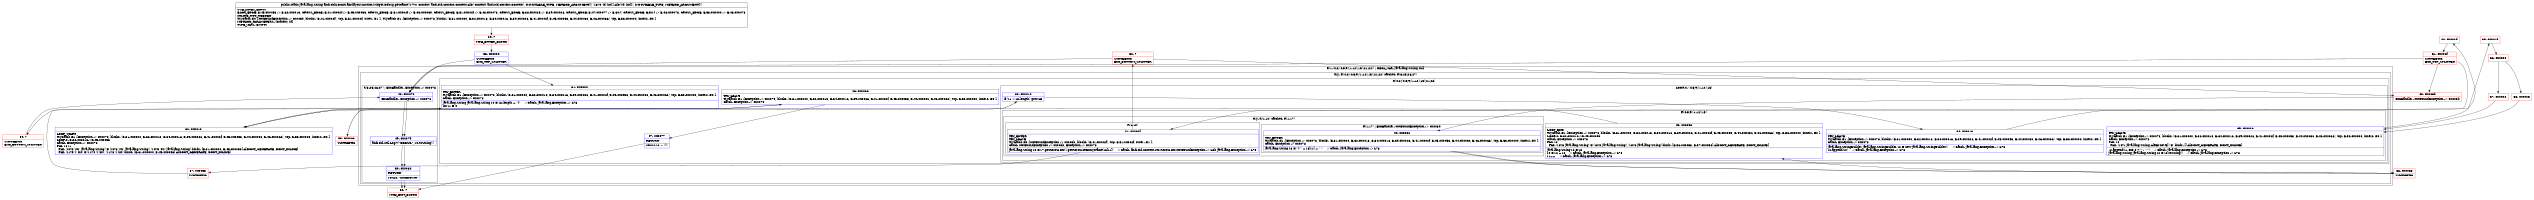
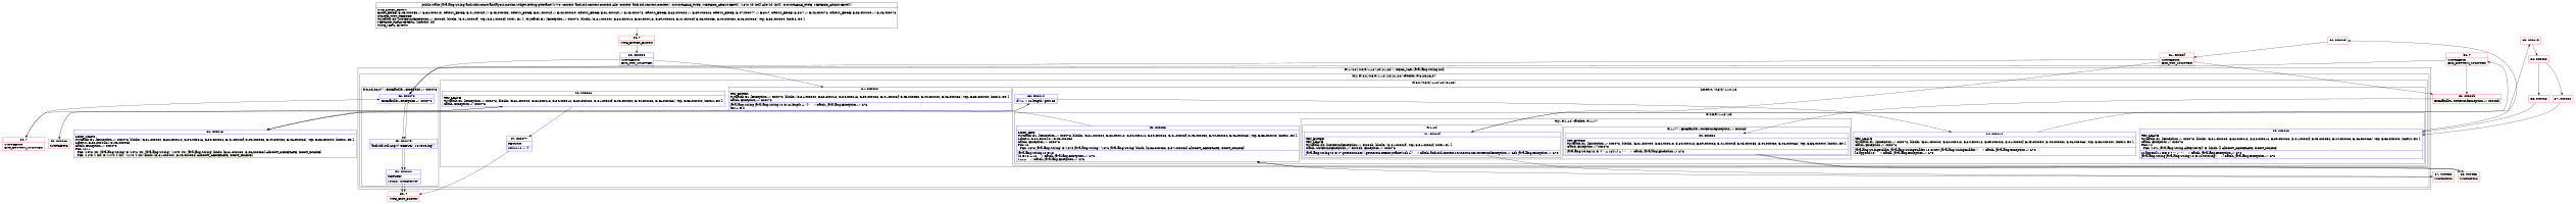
  digraph {
    node [color=blue shape=record]
    n1 [label="{41\:\ 0x002f|TRY_ENTER\lTRY_LEAVE\lTryCatch #0 \{NotFoundException \-\> 0x003b, blocks: (B:41:0x002f), top: B:51:0x002f, outer: #1 \}\lCatch: NotFoundException \-\> 0x003b, Exception \-\> 0x0078\l|java.lang.String r3 = r7.getResources().getResourceEntryName(r8[r1])     \/\/ Catch: android.content.res.Resources.NotFoundException \-\> L3b java.lang.Exception \-\> L78\l}"]
    n2 [label="{44\:\ 0x003c|TRY_ENTER\lTryCatch #1 \{Exception \-\> 0x0078, blocks: (B:31:0x0000, B:32:0x0013, B:34:0x0016, B:39:0x0026, B:41:0x002f, B:45:0x0053, B:44:0x003c, B:46:0x0066), top: B:53:0x0000, inners: #0 \}\lCatch: Exception \-\> 0x0078\l|java.lang.String r3 = \"? \" + r8[r1] + \" \"     \/\/ Catch: java.lang.Exception \-\> L78\l}"]
    n3 [label="{34\:\ 0x0016|TRY_LEAVE\lTryCatch #1 \{Exception \-\> 0x0078, blocks: (B:31:0x0000, B:32:0x0013, B:34:0x0016, B:39:0x0026, B:41:0x002f, B:45:0x0053, B:44:0x003c, B:46:0x0066), top: B:53:0x0000, inners: #0 \}\lCatch: Exception \-\> 0x0078\l|java.lang.StringBuilder java.lang.StringBuilder r2 = new java.lang.StringBuilder()     \/\/ Catch: java.lang.Exception \-\> L78\lr2.append(r0)     \/\/ Catch: java.lang.Exception \-\> L78\l}"]
    n4 [label="{39\:\ 0x0026|TRY_LEAVE\lTryCatch #1 \{Exception \-\> 0x0078, blocks: (B:31:0x0000, B:32:0x0013, B:34:0x0016, B:39:0x0026, B:41:0x002f, B:45:0x0053, B:44:0x003c, B:46:0x0066), top: B:53:0x0000, inners: #0 \}\lCatch: Exception \-\> 0x0078\lPHI: r4 \l  PHI: (r4v1 java.lang.String A[REMOVE]) =  binds: [] A[DONT_GENERATE, DONT_INLINE]\l|r2.append(r1 == 0 ? \"\" : \" \")     \/\/ Catch: java.lang.Exception \-\> L78\ljava.lang.String java.lang.String r2 = r2.toString()     \/\/ Catch: java.lang.Exception \-\> L78\l}"]
    n5 [label="{45\:\ 0x0053|LOOP_END\lTryCatch #1 \{Exception \-\> 0x0078, blocks: (B:31:0x0000, B:32:0x0013, B:34:0x0016, B:39:0x0026, B:41:0x002f, B:45:0x0053, B:44:0x003c, B:46:0x0066), top: B:53:0x0000, inners: #0 \}\lLOOP:0: B:32:0x0013\-\>B:45:0x0053\lCatch: Exception \-\> 0x0078\lPHI: r3 \l  PHI: (r3v3 java.lang.String) = (r3v2 java.lang.String), (r3v6 java.lang.String) binds: [B:56:0x0053, B:57:0x0053] A[DONT_GENERATE, DONT_INLINE]\l|java.lang.String r2 = r3\lr0 = r2 + r2     \/\/ Catch: java.lang.Exception \-\> L78\lr1++     \/\/ Catch: java.lang.Exception \-\> L78\l}"]
    n6 [label="{33\:\ 0x0014|if (r1 \< r8.length) goto L5\l}"]
    n7 [label="{31\:\ 0x0000|TRY_ENTER\lTryCatch #1 \{Exception \-\> 0x0078, blocks: (B:31:0x0000, B:32:0x0013, B:34:0x0016, B:39:0x0026, B:41:0x002f, B:45:0x0053, B:44:0x003c, B:46:0x0066), top: B:53:0x0000, inners: #0 \}\lCatch: Exception \-\> 0x0078\l|java.lang.String java.lang.String r0 = r8.length + \"[\"     \/\/ Catch: java.lang.Exception \-\> L78\lint r1 = 0\l}"]
    n8 [label="{46\:\ 0x0066|TRY_LEAVE\lTryCatch #1 \{Exception \-\> 0x0078, blocks: (B:31:0x0000, B:32:0x0013, B:34:0x0016, B:39:0x0026, B:41:0x002f, B:45:0x0053, B:44:0x003c, B:46:0x0066), top: B:53:0x0000, inners: #0 \}\lCatch: Exception \-\> 0x0078\l}"]
    n9 [label="{47\:\ 0x0077|RETURN\l|return r0 + \"]\"\l}"]
    n10 [label="{48\:\ 0x0078|ExcHandler: Exception \-\> 0x0078\l}"]
    n11 [label="{49\:\ 0x0079|android.util.Log.v(\"DEBUG\", r0.toString())\l}"]
    n12 [label="{50\:\ 0x0084|RETURN\l|return \"UNKNOWN\"\l}"]
    n13 [color=red label="{52\:\ ?|SYNTHETIC\lEXC_BOTTOM_SPLITTER\l}"]
    n14 [color=red label="{57\:\ 0x0053|SYNTHETIC\l}"]
    n15 [color=red label="{56\:\ 0x0053|SYNTHETIC\l}"]
    n16 [color=red label="{35\:\ 0x001e}"]
    n17 [color=red label="{40\:\ 0x002d}"]
    n18 [label="{32\:\ 0x0013|LOOP_START\lTryCatch #1 \{Exception \-\> 0x0078, blocks: (B:31:0x0000, B:32:0x0013, B:34:0x0016, B:39:0x0026, B:41:0x002f, B:45:0x0053, B:44:0x003c, B:46:0x0066), top: B:53:0x0000, inners: #0 \}\lLOOP:0: B:32:0x0013\-\>B:45:0x0053\lCatch: Exception \-\> 0x0078\lPHI: r0 r1 \l  PHI: (r0v3 'str' java.lang.String) = (r0v2 'str' java.lang.String), (r0v5 'str' java.lang.String) binds: [B:31:0x0000, B:45:0x0053] A[DONT_GENERATE, DONT_INLINE]\l  PHI: (r1v5 'i' int) = (r1v4 'i' int), (r1v8 'i' int) binds: [B:31:0x0000, B:45:0x0053] A[DONT_GENERATE, DONT_INLINE]\l}"]
    n19 [color=red label="{55\:\ 0x0066|SYNTHETIC\l}"]
    n20 [color=red label="{54\:\ ?|SYNTHETIC\lEXC_BOTTOM_SPLITTER\l}"]
    n21 [color=red label="{30\:\ ?|MTH_EXIT_BLOCK\l}"]
    n22 [color=red label="{36\:\ 0x0020}"]
    n23 [color=red label="{51\:\ 0x002f|SYNTHETIC\lEXC_TOP_SPLITTER\l}"]
    n24 [color=red label="{43\:\ 0x003b|ExcHandler: NotFoundException \-\> 0x003b\l}"]
    n25 [color=red label="{29\:\ ?|MTH_ENTER_BLOCK\l}"]
    n26 [label="{53\:\ 0x0000|SYNTHETIC\lEXC_TOP_SPLITTER\l}"]
    n27 [color=red label="{37\:\ 0x0022}"]
    n28 [color=red label="{38\:\ 0x0025}"]
    n29 [label="{public static java.lang.String androidx.constraintlayout.motion.widget.Debug.getName((r7v0 'context' android.content.Context A[D('context' android.content.Context), IMMUTABLE_TYPE, METHOD_ARGUMENT]), (r8v0 'id' int[] A[D('id' int[]), IMMUTABLE_TYPE, METHOD_ARGUMENT]))  | USE_LINES_HINTS\lBACK_EDGE: B:45:0x0053 \-\> B:32:0x0013, CROSS_EDGE: B:41:0x002f \-\> B:45:0x0053, CROSS_EDGE: B:51:0x002f \-\> B:43:0x003b, CROSS_EDGE: B:51:0x002f \-\> B:48:0x0078, CROSS_EDGE: B:38:0x0025 \-\> B:39:0x0026, CROSS_EDGE: B:47:0x0077 \-\> B:30:?, CROSS_EDGE: B:54:? \-\> B:48:0x0078, CROSS_EDGE: B:53:0x0000 \-\> B:48:0x0078\lINLINE_NOT_NEEDED\lTryCatch #0 \{NotFoundException \-\> 0x003b, blocks: (B:41:0x002f), top: B:51:0x002f, outer: #1 \}, TryCatch #1 \{Exception \-\> 0x0078, blocks: (B:31:0x0000, B:32:0x0013, B:34:0x0016, B:39:0x0026, B:41:0x002f, B:45:0x0053, B:44:0x003c, B:46:0x0066), top: B:53:0x0000, inners: #0 \}\lMETHOD_PARAMETERS: [context, id]\lTYPE_VARS: EMPTY\l}" color=""]
    subgraph cluster_1 {
      label="R(1:(4:2|(4:5|9|(1:12)|15)|21|22)) | DECL_VAR: java.lang.String null\l"
      subgraph cluster_2 {
        label="Try: R(4:2|(4:5|9|(1:12)|15)|21|22) catches: R(3:25|26|27)"
        subgraph cluster_3 {
          label="R(4:2|(4:5|9|(1:12)|15)|21|22)"
          n7
          n8
          n9
          subgraph cluster_4 {
            label="LOOP:0: (4:5|9|(1:12)|15)"
            n6
            subgraph cluster_5 {
              label="R(4:5|9|(1:12)|15)"
              n3
              n4
              n5
              subgraph cluster_6 {
                label="Try: R(1:12) catches: R(1:17)"
                subgraph cluster_7 {
                  label="R(1:12)"
                  n1
                }
                subgraph cluster_8 {
                  label="R(1:17) | ExcHandler: NotFoundException \-\> 0x003b\l"
                  n2
                }
              }
            }
          }
        }
        subgraph cluster_9 {
          label="R(3:25|26|27) | ExcHandler: Exception \-\> 0x0078\l"
          n10
          n11
          n12
        }
      }
    }
    subgraph cluster_10 {
      label="R(3:25|26|27) | ExcHandler: Exception \-\> 0x0078\l"
    }
    subgraph cluster_11 {
      label="R(1:17) | ExcHandler: NotFoundException \-\> 0x003b\l"
    }
    n1 -> n13
    n1 -> n14
    n2 -> n15
    n2 -> n15
    n3 -> n16
    n4 -> n17
    n5 -> n18
    n6 -> n3
    n6 -> n19 [style=dashed]
    n7 -> n18
    n8 -> n9
    n8 -> n20
    n9 -> n21
    n10 -> n11
    n10 -> n11
    n11 -> n12
    n11 -> n12
    n12 -> n21
    n12 -> n21
    n13 -> n10
    n13 -> n24
-   n14 -> n7
+   n14 -> n5
    n15 -> n5
    n16 -> n22
    n17 -> n23
    n18 -> n6
    n19 -> n8
    n20 -> n10
    n22 -> n27
    n22 -> n28
    n23 -> n1
    n23 -> n10
    n23 -> n24
    n24 -> n2
    n25 -> n26
    n26 -> n7
    n26 -> n10
    n27 -> n4
    n28 -> n4
    n29 -> n25
  }
